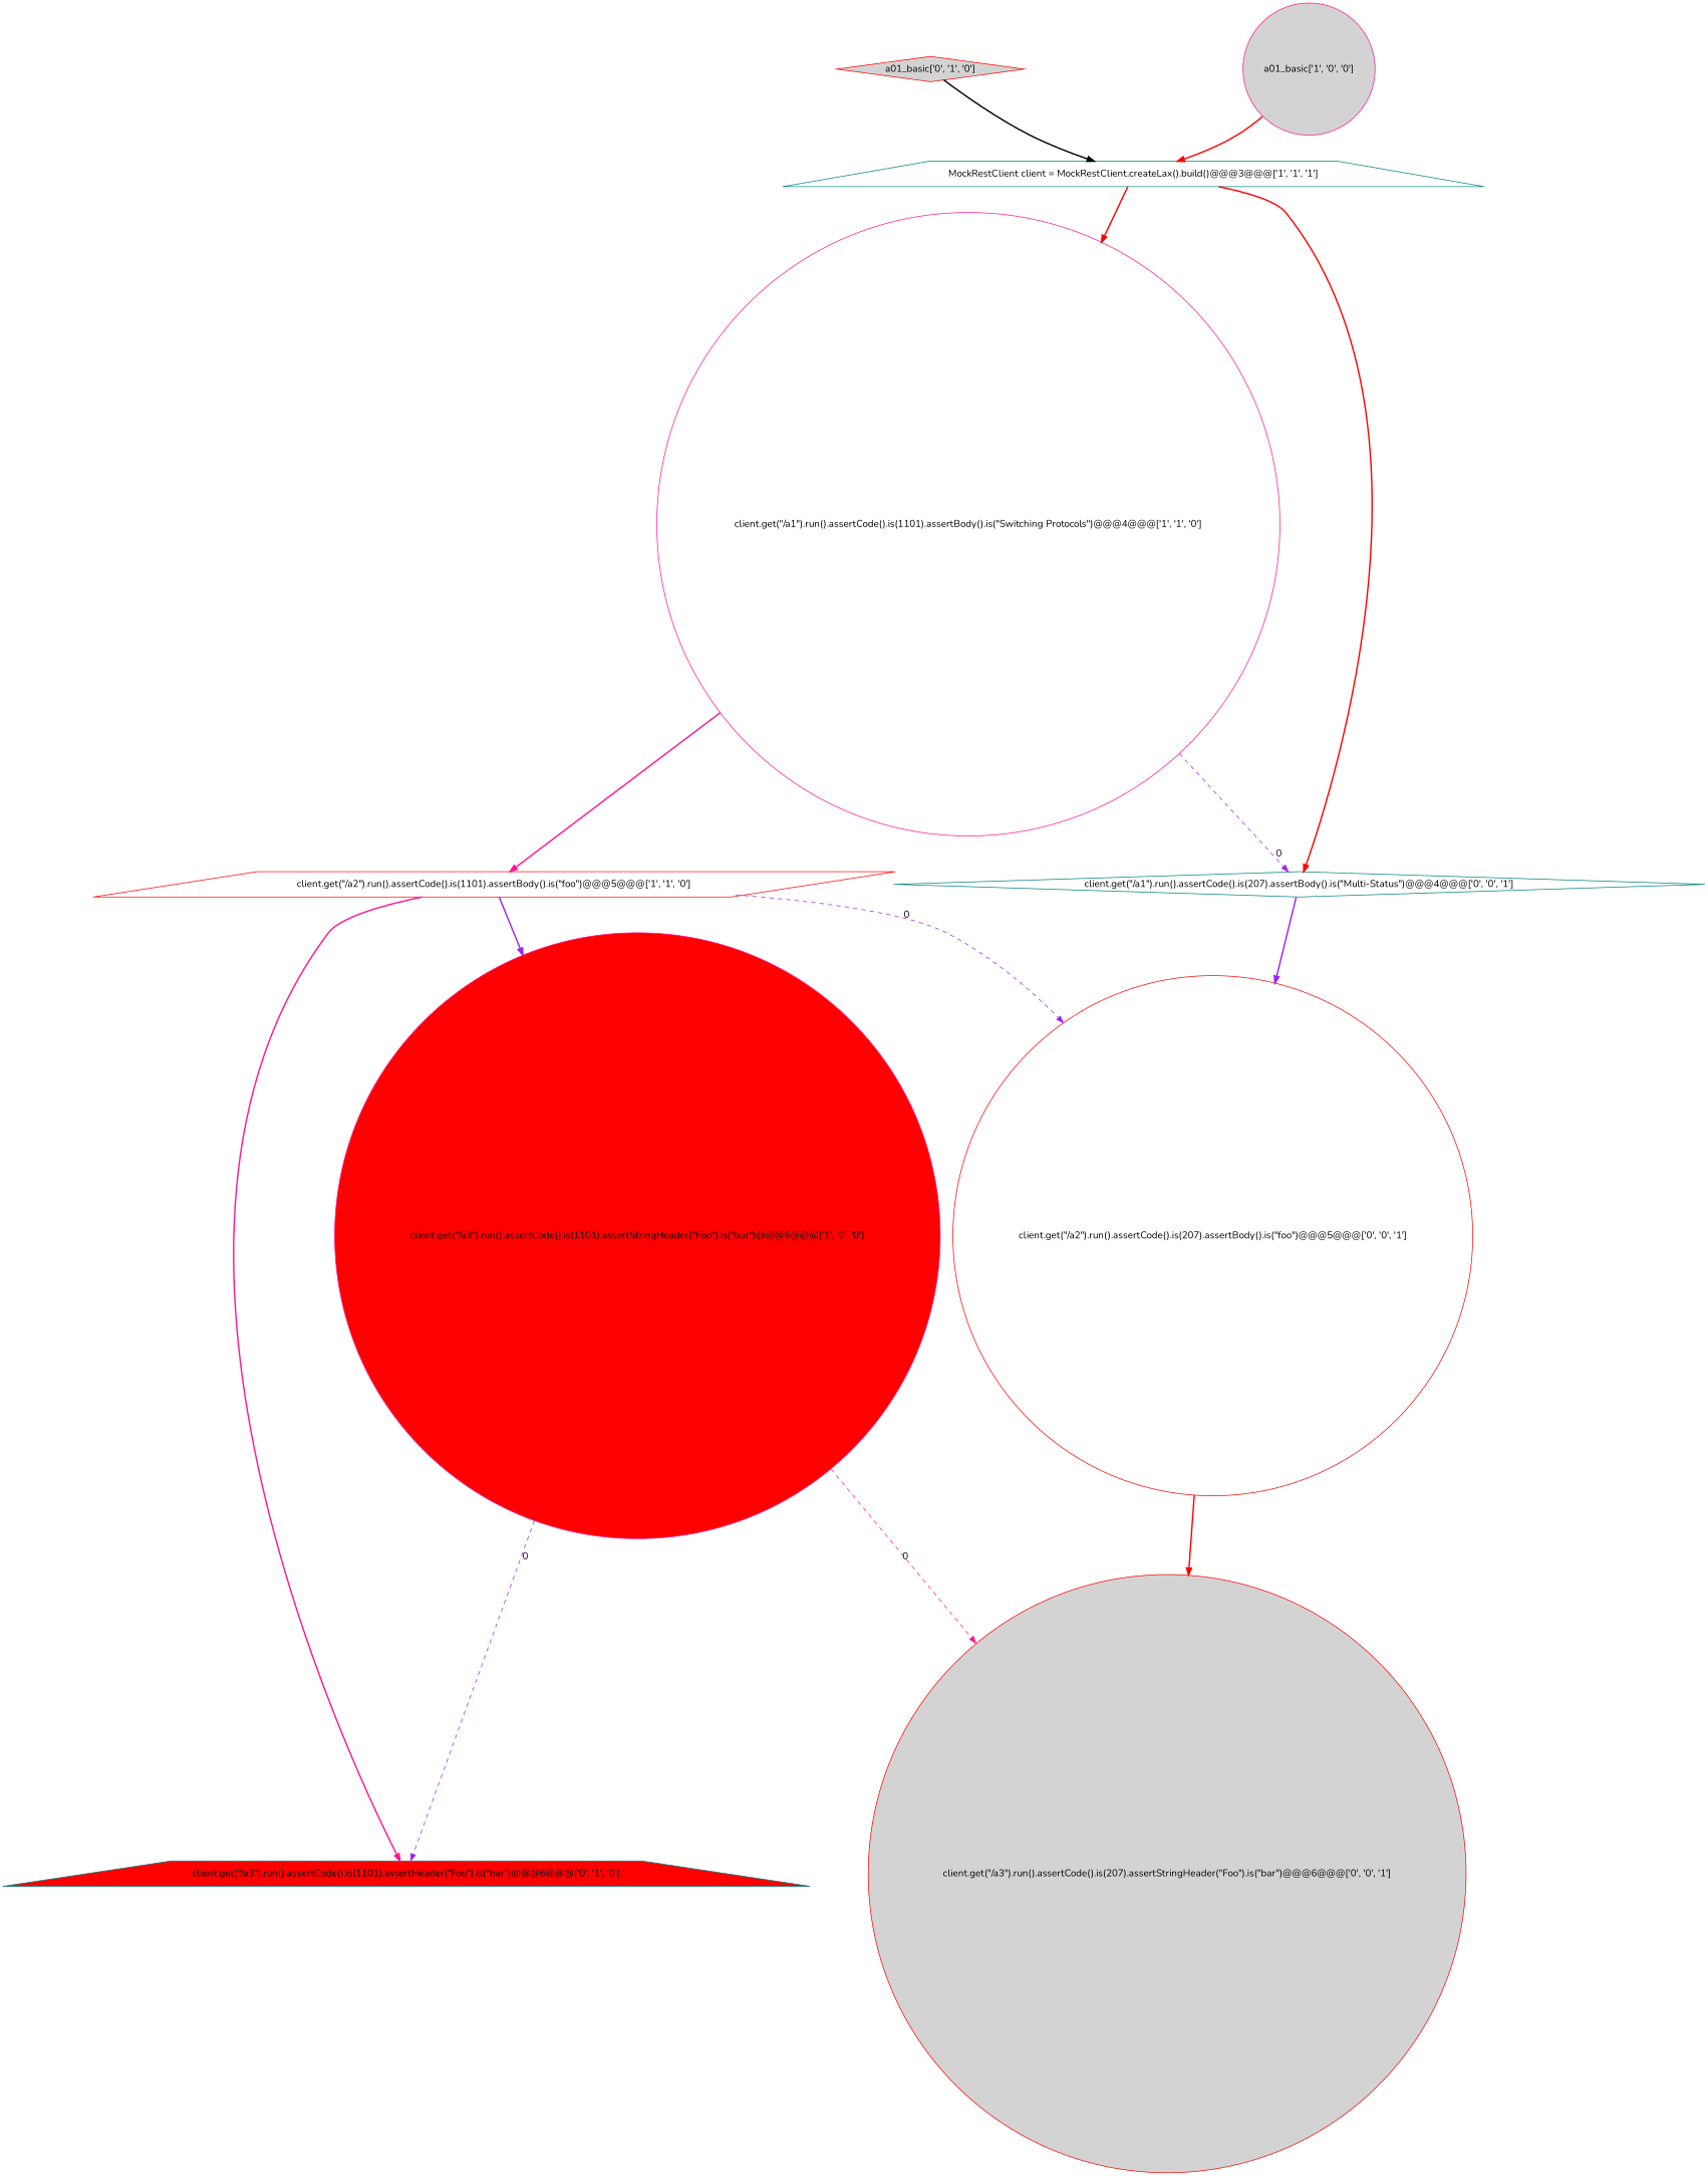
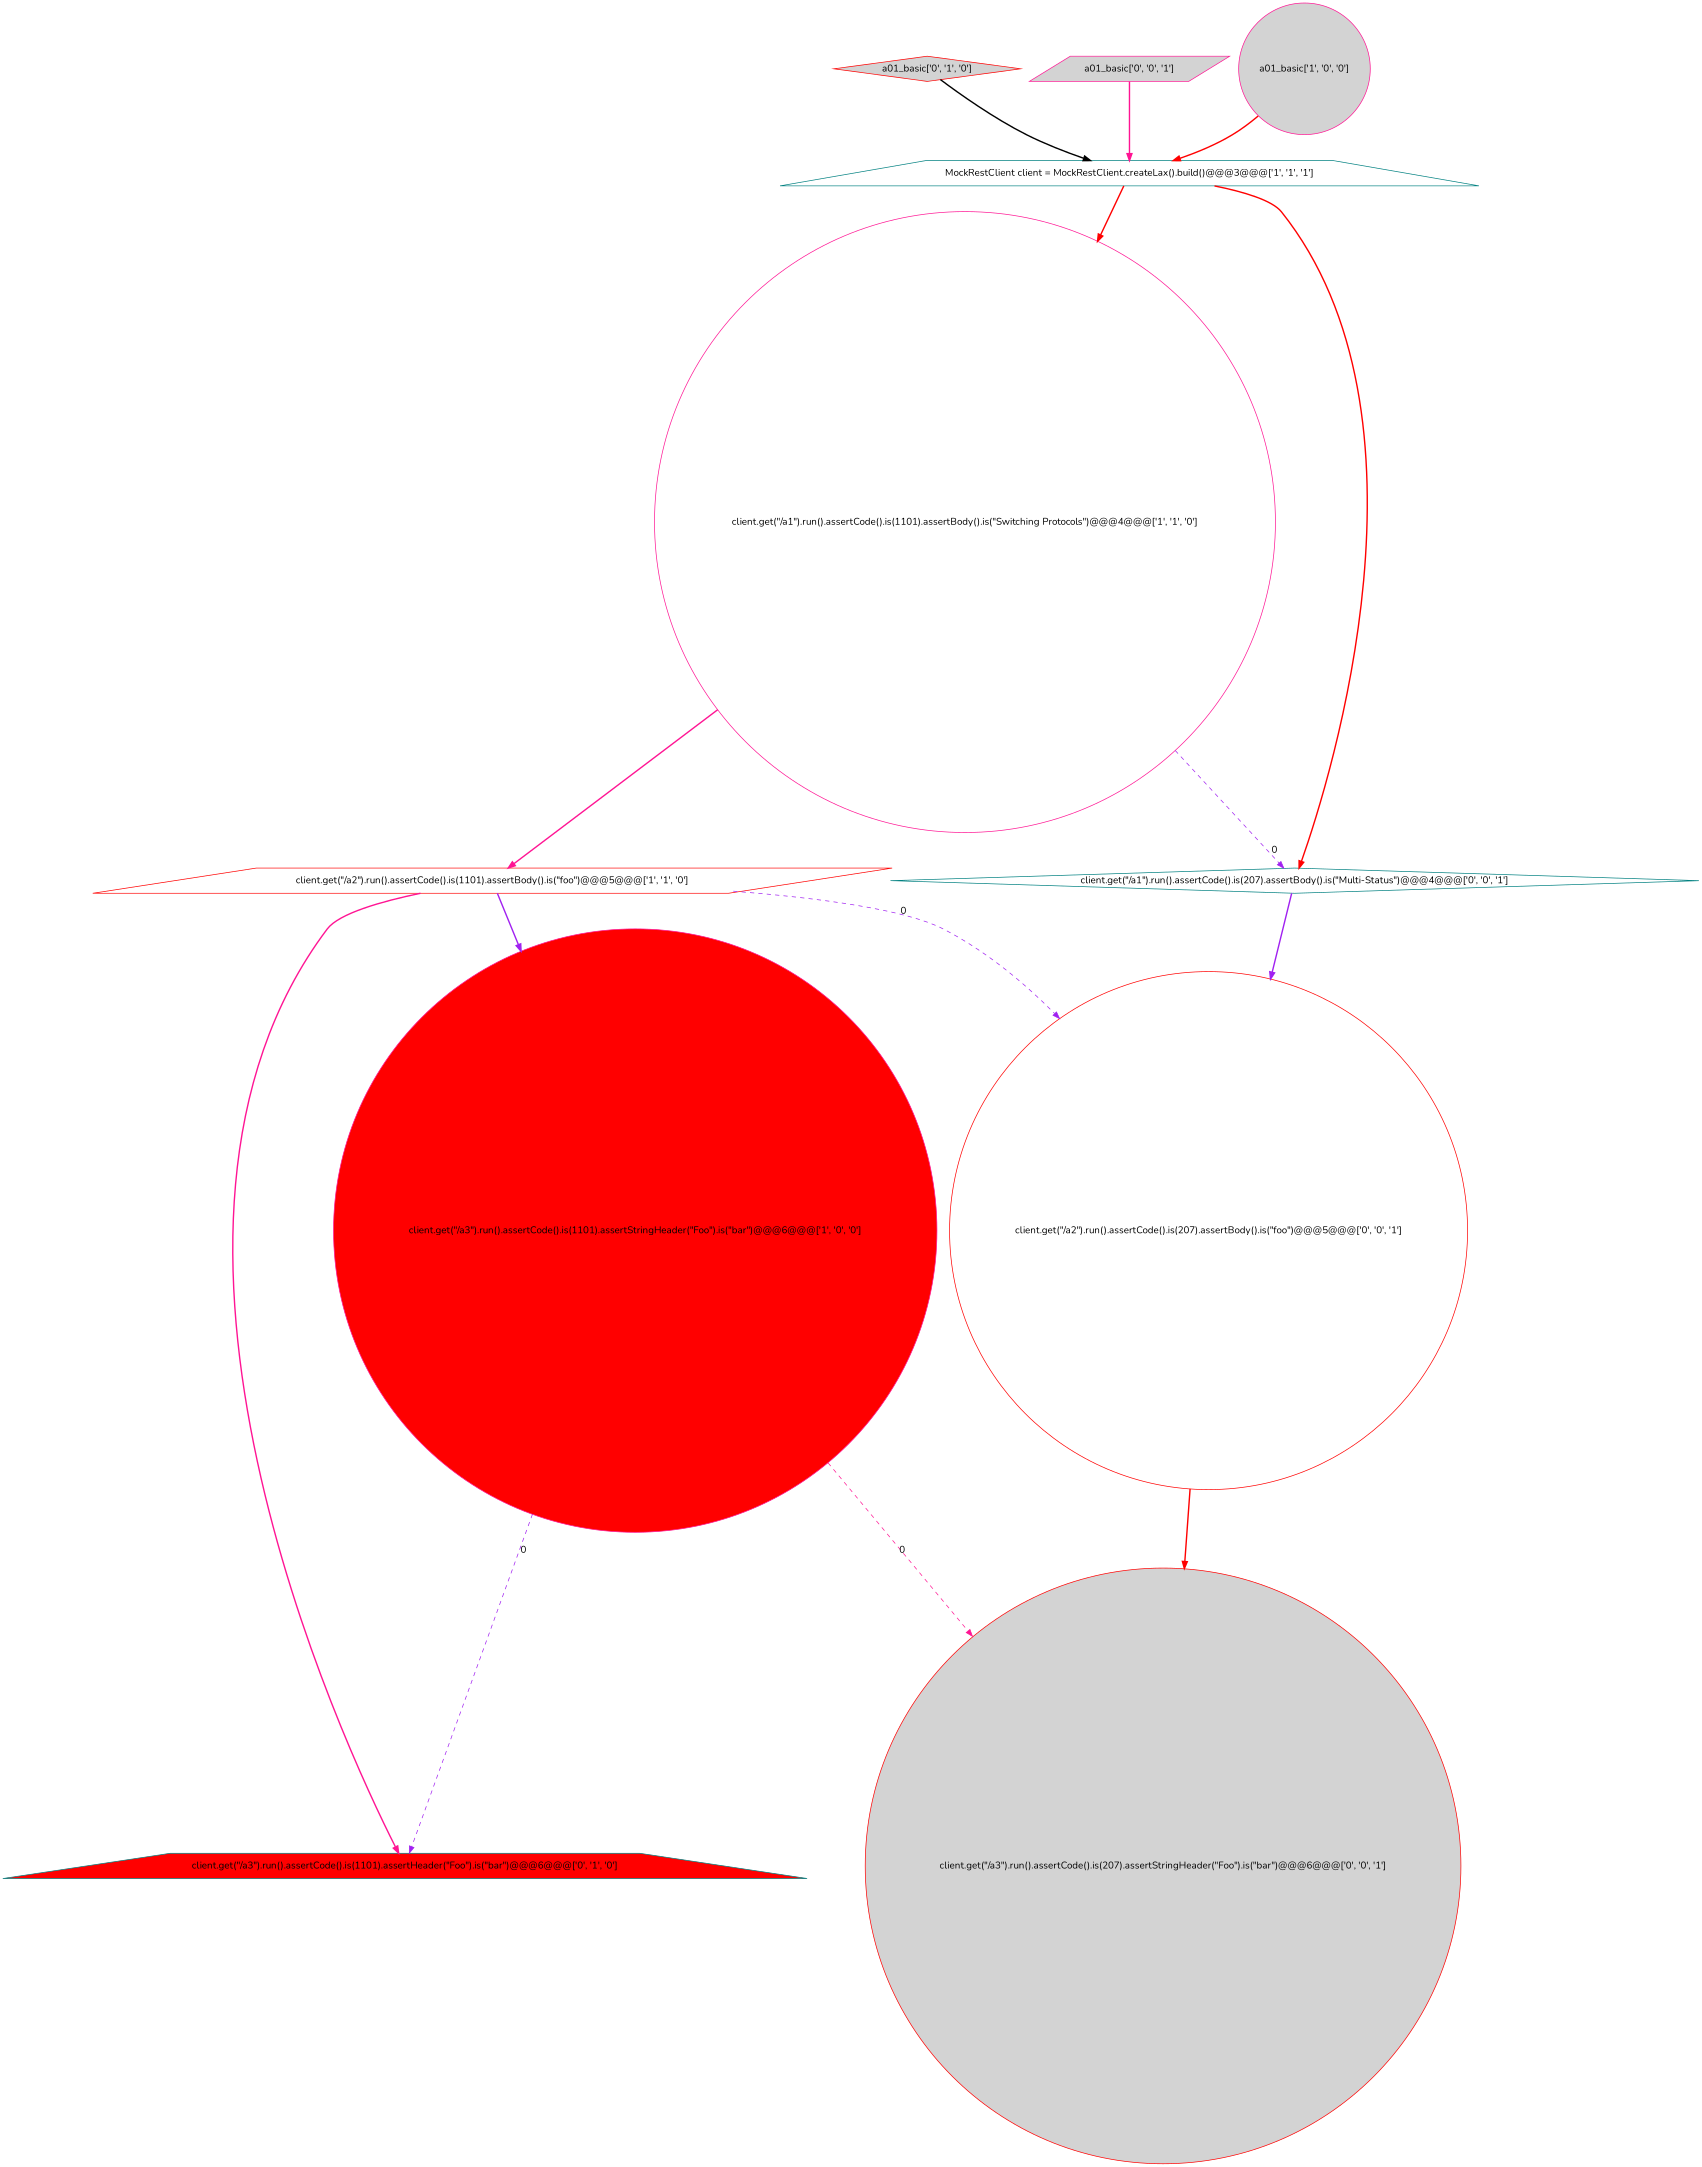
  digraph {
    fontname=Nunito
    node [fillcolor=white shape=circle style=filled color=deeppink fontname=Nunito]
    edge [style=bold color=purple fontname=Nunito]
    n1 [label="client.get(\"/a1\").run().assertCode().is(1101).assertBody().is(\"Switching Protocols\")@@@4@@@['1', '1', '0']"]
    n2 [label="client.get(\"/a2\").run().assertCode().is(1101).assertBody().is(\"foo\")@@@5@@@['1', '1', '0']" shape=parallelogram color=red]
    n3 [label="client.get(\"/a1\").run().assertCode().is(207).assertBody().is(\"Multi-Status\")@@@4@@@['0', '0', '1']" shape=diamond color=teal]
    n4 [fillcolor=red label="client.get(\"/a3\").run().assertCode().is(1101).assertStringHeader(\"Foo\").is(\"bar\")@@@6@@@['1', '0', '0']"]
    n5 [fillcolor=red label="client.get(\"/a3\").run().assertCode().is(1101).assertHeader(\"Foo\").is(\"bar\")@@@6@@@['0', '1', '0']" shape=trapezium color=teal]
    n6 [fillcolor=lightgray label="client.get(\"/a3\").run().assertCode().is(207).assertStringHeader(\"Foo\").is(\"bar\")@@@6@@@['0', '0', '1']" color=red]
    n7 [label="MockRestClient client = MockRestClient.createLax().build()@@@3@@@['1', '1', '1']" shape=trapezium color=teal]
    n8 [fillcolor=lightgray label="a01_basic['0', '1', '0']" shape=diamond color=red]
+   n9 [fillcolor=lightgray label="a01_basic['0', '0', '1']" shape=parallelogram]
    n10 [fillcolor=lightgray label="a01_basic['1', '0', '0']"]
    n11 [label="client.get(\"/a2\").run().assertCode().is(207).assertBody().is(\"foo\")@@@5@@@['0', '0', '1']" color=red]
    n1 -> n2 [color=deeppink]
    n1 -> n3 [label=0 style=dashed]
    n2 -> n4
    n2 -> n5 [color=deeppink]
    n2 -> n11 [label=0 style=dashed]
    n3 -> n11
    n4 -> n5 [label=0 style=dashed]
    n4 -> n6 [label=0 style=dashed color=deeppink]
    n7 -> n1 [color=red]
    n7 -> n3 [color=red]
    n8 -> n7 [color=black]
+   n9 -> n7 [color=deeppink]
    n10 -> n7 [color=red]
    n11 -> n6 [color=red]
  }
